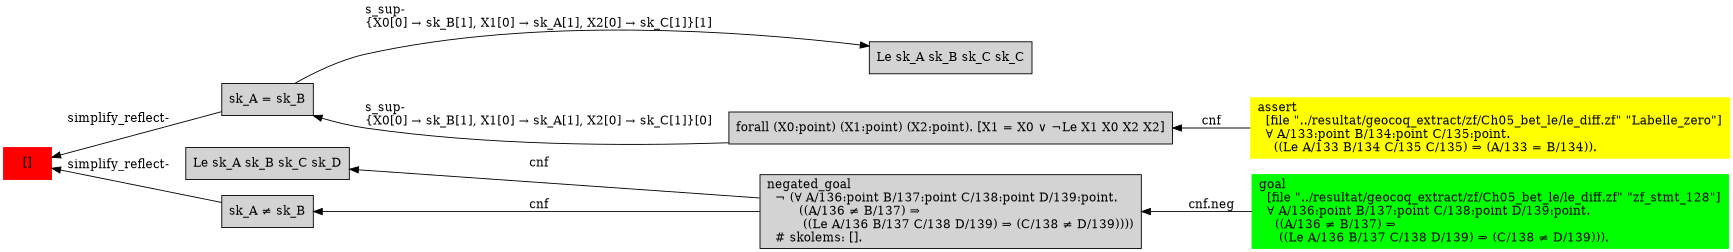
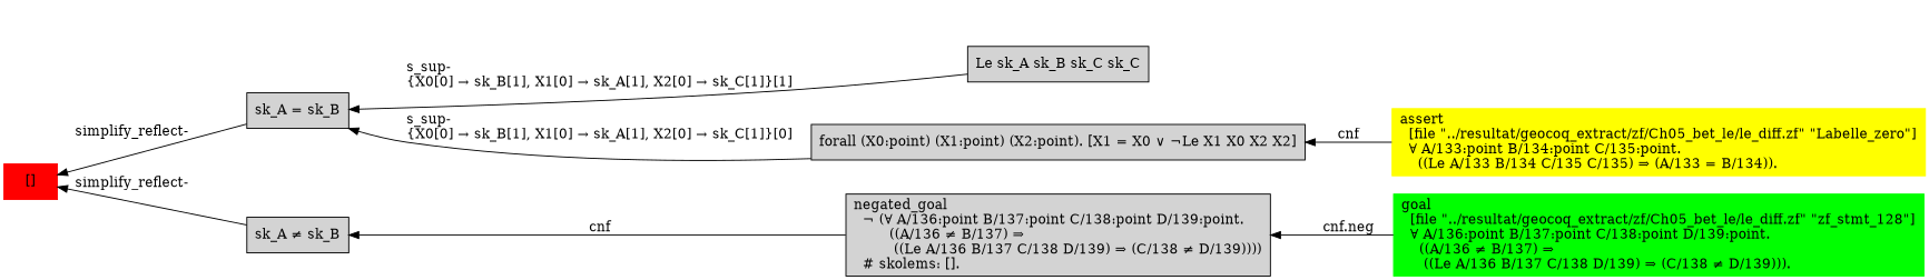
  digraph {
    rankdir=LR
    node [shape=box style=filled]
    edge [dir=back]
    n1 [color=red label="[]"]
    n2 [label="sk_A ≠ sk_B\l"]
    n3 [label="sk_A = sk_B\l"]
    n4 [label="negated_goal\l  ¬ (∀ A/136:point B/137:point C/138:point D/139:point.\l        ((A/136 ≠ B/137) ⇒\l         ((Le A/136 B/137 C/138 D/139) ⇒ (C/138 ≠ D/139))))\l  # skolems: [].\l"]
    n5 [label="forall (X0:point) (X1:point) (X2:point). [X1 = X0 ∨ ¬Le X1 X0 X2 X2]\l"]
    n6 [label="Le sk_A sk_B sk_C sk_C\l"]
    n7 [color=green label="goal\l  [file \"../resultat/geocoq_extract/zf/Ch05_bet_le/le_diff.zf\" \"zf_stmt_128\"]\l  ∀ A/136:point B/137:point C/138:point D/139:point.\l    ((A/136 ≠ B/137) ⇒\l     ((Le A/136 B/137 C/138 D/139) ⇒ (C/138 ≠ D/139))).\l"]
    n8 [color=yellow label="assert\l  [file \"../resultat/geocoq_extract/zf/Ch05_bet_le/le_diff.zf\" \"Labelle_zero\"]\l  ∀ A/133:point B/134:point C/135:point.\l    ((Le A/133 B/134 C/135 C/135) ⇒ (A/133 = B/134)).\l"]
-   n9 [label="Le sk_A sk_B sk_C sk_D\l"]
    n1 -> n2 [label="simplify_reflect-"]
    n1 -> n3 [label="simplify_reflect-"]
    n2 -> n4 [label=cnf]
    n3 -> n5 [label="s_sup-\l\{X0[0] → sk_B[1], X1[0] → sk_A[1], X2[0] → sk_C[1]\}[0]\l"]
-   n6 -> n3 [label="s_sup-\l\{X0[0] → sk_B[1], X1[0] → sk_A[1], X2[0] → sk_C[1]\}[1]\l"]
+   n3 -> n6 [label="s_sup-\l\{X0[0] → sk_B[1], X1[0] → sk_A[1], X2[0] → sk_C[1]\}[1]\l"]
    n4 -> n7 [label="cnf.neg"]
    n5 -> n8 [label=cnf]
-   n9 -> n4 [label=cnf]
  }
